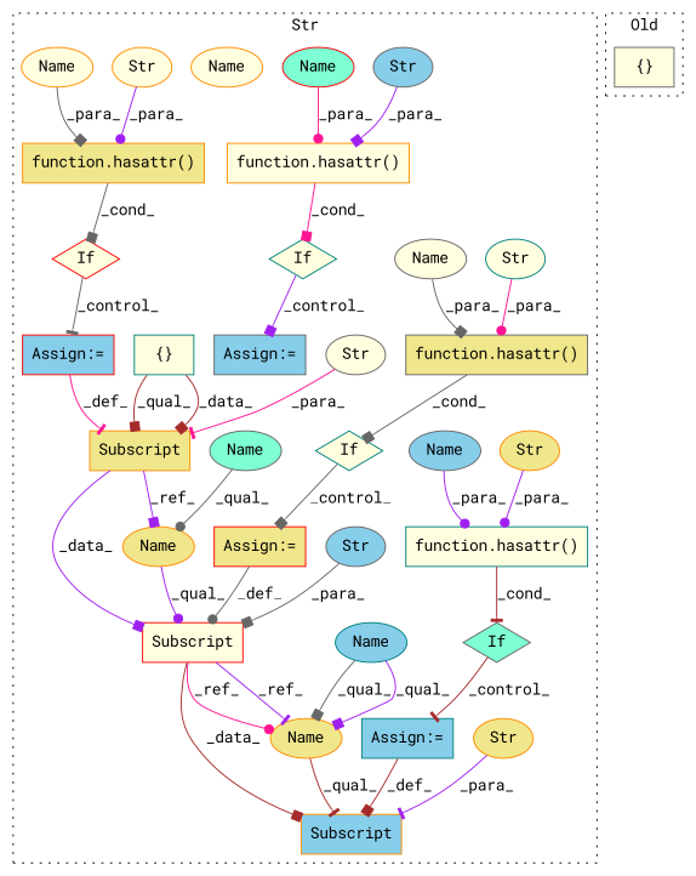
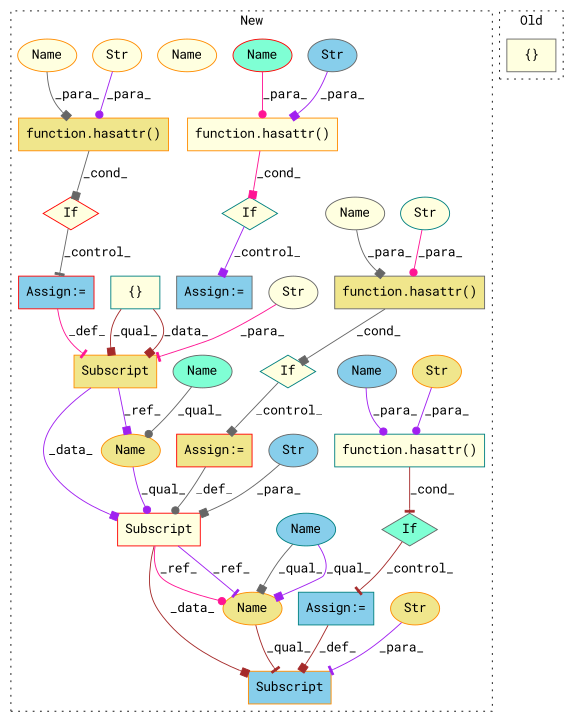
  digraph {
    fontname="Roboto Mono"
    node [a=87 l=3 s=4690 shape=ellipse style=filled fillcolor=lightyellow color=darkorange fontname="Roboto Mono"]
    edge [color=purple arrowhead=box fontname="Roboto Mono"]
    n1 [a=75 l="8,1" label="function.hasattr()" s="4559,4585" shape=box fillcolor=khaki color=gray40]
    n2 [a=66 l=12 label=Str s=4573 color=teal]
    n3 [a=96 label=If s=4556 shape=diamond color=teal]
    n4 [a=68 label="Assign:=" s=4625 shape=box fillcolor=khaki color=red]
    n5 [a=75 l="8,1" label="function.hasattr()" s="4462,4489" shape=box fillcolor=khaki]
    n6 [a=96 label=If s=4459 shape=diamond color=red]
    n7 [a=66 l=13 label=Str s=4476]
    n8 [a=68 label="Assign:=" s=4528 shape=box fillcolor=skyblue color=red]
    n9 [a=63 l="24,0" label=Subscript s="4504,0" shape=box fillcolor=khaki]
    n10 [a=66 l=10 label=Str s=4517 color=gray40]
    n11 [a=63 l="19,0" label=Subscript s="4690,0" shape=box fillcolor=skyblue]
    n12 [a=66 l=5 label=Str s=4703 fillcolor=khaki]
    n13 [a=95 l="2,1" label="{}" s="4447,4448" shape=box color=teal]
    n14 [a=63 l="25,0" label=Subscript s="4600,0" shape=box color=red]
    n15 [a=66 l=11 label=Str s=4613 fillcolor=skyblue color=gray40]
    n16 [a=75 l="8,1" label="function.hasattr()" s="4655,4675" shape=box color=teal]
    n17 [a=96 label=If s=4652 shape=diamond fillcolor=aquamarine color=gray40]
    n18 [a=66 l=6 label=Str s=4669 fillcolor=khaki]
    n19 [a=75 l="8,1" label="function.hasattr()" s="4733,4765" shape=box]
    n20 [a=96 label=If s=4730 shape=diamond color=teal]
    n21 [a=66 l=18 label=Str s=4747 fillcolor=skyblue color=gray40]
    n22 [a=68 label="Assign:=" s=4811 shape=box fillcolor=skyblue color=gray40]
    n23 [a=68 label="Assign:=" s=4709 shape=box fillcolor=skyblue color=teal]
    n24 [l=12 label=Name]
    n25 [l=12 label=Name s=4600 fillcolor=khaki]
    n26 [l=4 label=Name s=4741 fillcolor=aquamarine color=red]
    n27 [l=4 label=Name fillcolor=skyblue color=teal]
    n28 [l=4 label=Name s=4600 fillcolor=aquamarine color=gray40]
    n29 [l=4 label=Name s=4663 fillcolor=skyblue color=gray40]
    n30 [l=4 label=Name s=4470]
    n31 [l=4 label=Name s=4567 color=gray40]
    n32 [l=12 label=Name fillcolor=khaki]
    n33 [a=95 l="14,10" label="{}" s="4447,4615" shape=box color=gray40]
    subgraph cluster_1 {
-     label=Str
+     label=New
      style=dotted
      n1
      n2
      n3
      n4
      n5
      n6
      n7
      n8
      n9
      n10
      n11
      n12
      n13
      n14
      n15
      n16
      n17
      n18
      n19
      n20
      n21
      n22
      n23
      n24
      n25
      n26
      n27
      n28
      n29
      n30
      n31
      n32
    }
    subgraph cluster_2 {
      label=Old
      style=dotted
      n33
    }
    n1 -> n3 [label=_cond_ color=gray40]
    n2 -> n1 [label=_para_ color=deeppink arrowhead=dot]
    n3 -> n4 [label=_control_ color=gray40]
    n4 -> n14 [label=_def_ color=gray40 arrowhead=dot]
    n5 -> n6 [label=_cond_ color=gray40]
    n6 -> n8 [label=_control_ color=gray40 arrowhead=tee]
    n7 -> n5 [label=_para_ arrowhead=dot]
    n8 -> n9 [label=_def_ color=deeppink arrowhead=tee]
    n9 -> n14 [label=_data_]
    n9 -> n25 [label=_ref_]
    n10 -> n9 [label=_para_ color=deeppink arrowhead=tee]
    n12 -> n11 [label=_para_ arrowhead=tee]
    n13 -> n9 [label=_data_ color=brown]
    n13 -> n9 [label=_qual_ color=brown]
    n14 -> n11 [label=_data_ color=brown]
    n14 -> n32 [label=_ref_ color=deeppink arrowhead=dot]
    n14 -> n32 [label=_ref_ arrowhead=tee]
    n15 -> n14 [label=_para_ color=gray40]
    n16 -> n17 [label=_cond_ color=brown arrowhead=tee]
    n17 -> n23 [label=_control_ color=brown arrowhead=tee]
    n18 -> n16 [label=_para_ arrowhead=dot]
    n19 -> n20 [label=_cond_ color=deeppink]
    n20 -> n22 [label=_control_]
    n21 -> n19 [label=_para_]
    n23 -> n11 [label=_def_ color=brown]
    n25 -> n14 [label=_qual_ arrowhead=dot]
    n26 -> n19 [label=_para_ color=deeppink arrowhead=dot]
    n27 -> n32 [label=_qual_ color=gray40]
    n27 -> n32 [label=_qual_]
    n28 -> n25 [label=_qual_ color=gray40 arrowhead=dot]
    n29 -> n16 [label=_para_ arrowhead=dot]
    n30 -> n5 [label=_para_ color=gray40]
    n31 -> n1 [label=_para_ color=gray40]
    n32 -> n11 [label=_qual_ color=brown arrowhead=tee]
  }
